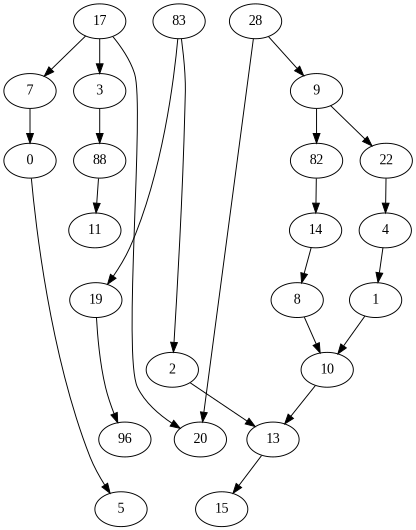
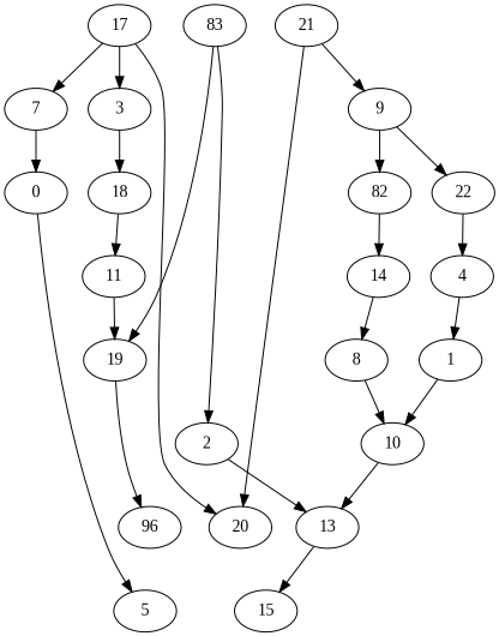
  digraph {
    fontname="Liberation Serif"
    node [fontname="Liberation Serif"]
    edge [fontname="Liberation Serif" weight=0]
    0
    5
    1
    10
    13
    2
    15
    3
-   18 [label=88]
+   18
    11
    4
    n12 [label=83]
    19
    7
    8
    n16 [label=82]
    9
    22
    14
    n20 [label=96]
    17
    20
-   21 [label=28]
+   21
    0 -> 5
    1 -> 10
    10 -> 13
    13 -> 15
    2 -> 13
    3 -> 18
    18 -> 11
+   11 -> 19
    4 -> 1
    n12 -> 2
    n12 -> 19
    19 -> n20
    7 -> 0
    8 -> 10
    n16 -> 14
    9 -> n16
    9 -> 22
    22 -> 4
    14 -> 8
    17 -> 3 [weight=1]
    17 -> 7
    17 -> 20
    21 -> 9
    21 -> 20
  }
